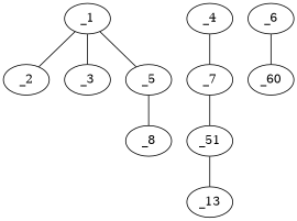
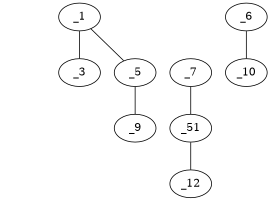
  graph {
    node [charge=0 chem=1 symbol="C  " x=2 y=0.25]
    edge [valence=1]
    _1 [chem=5 symbol="S  " x=2.866 y=-1.25]
-   _2 [y=-1.75]
    _3 [x=2.866 y=-0.25]
    _5
-   _4 [x=3.7321]
    _7 [x=4.5981 y=-0.25]
-   _8 [chem=4 symbol="N  " y=1.25]
+   _8 [chem=4 symbol="N  " y=1.25 label=_9]
    _6 [x=3.7321 y=1.25]
-   _10 [x=4.5981 y=1.75 label=_60]
+   _10 [x=4.5981 y=1.75]
    n10 [label=_51 x=5.4641]
-   _12 [x=5.4641 y=1.25 label=_13]
-   _1 -- _2
+   _12 [x=5.4641 y=1.25]
    _1 -- _3
    _1 -- _5
    _5 -- _8 [valence=2]
-   _4 -- _7
    _7 -- n10 [valence=2]
    _6 -- _10
    n10 -- _12
  }
